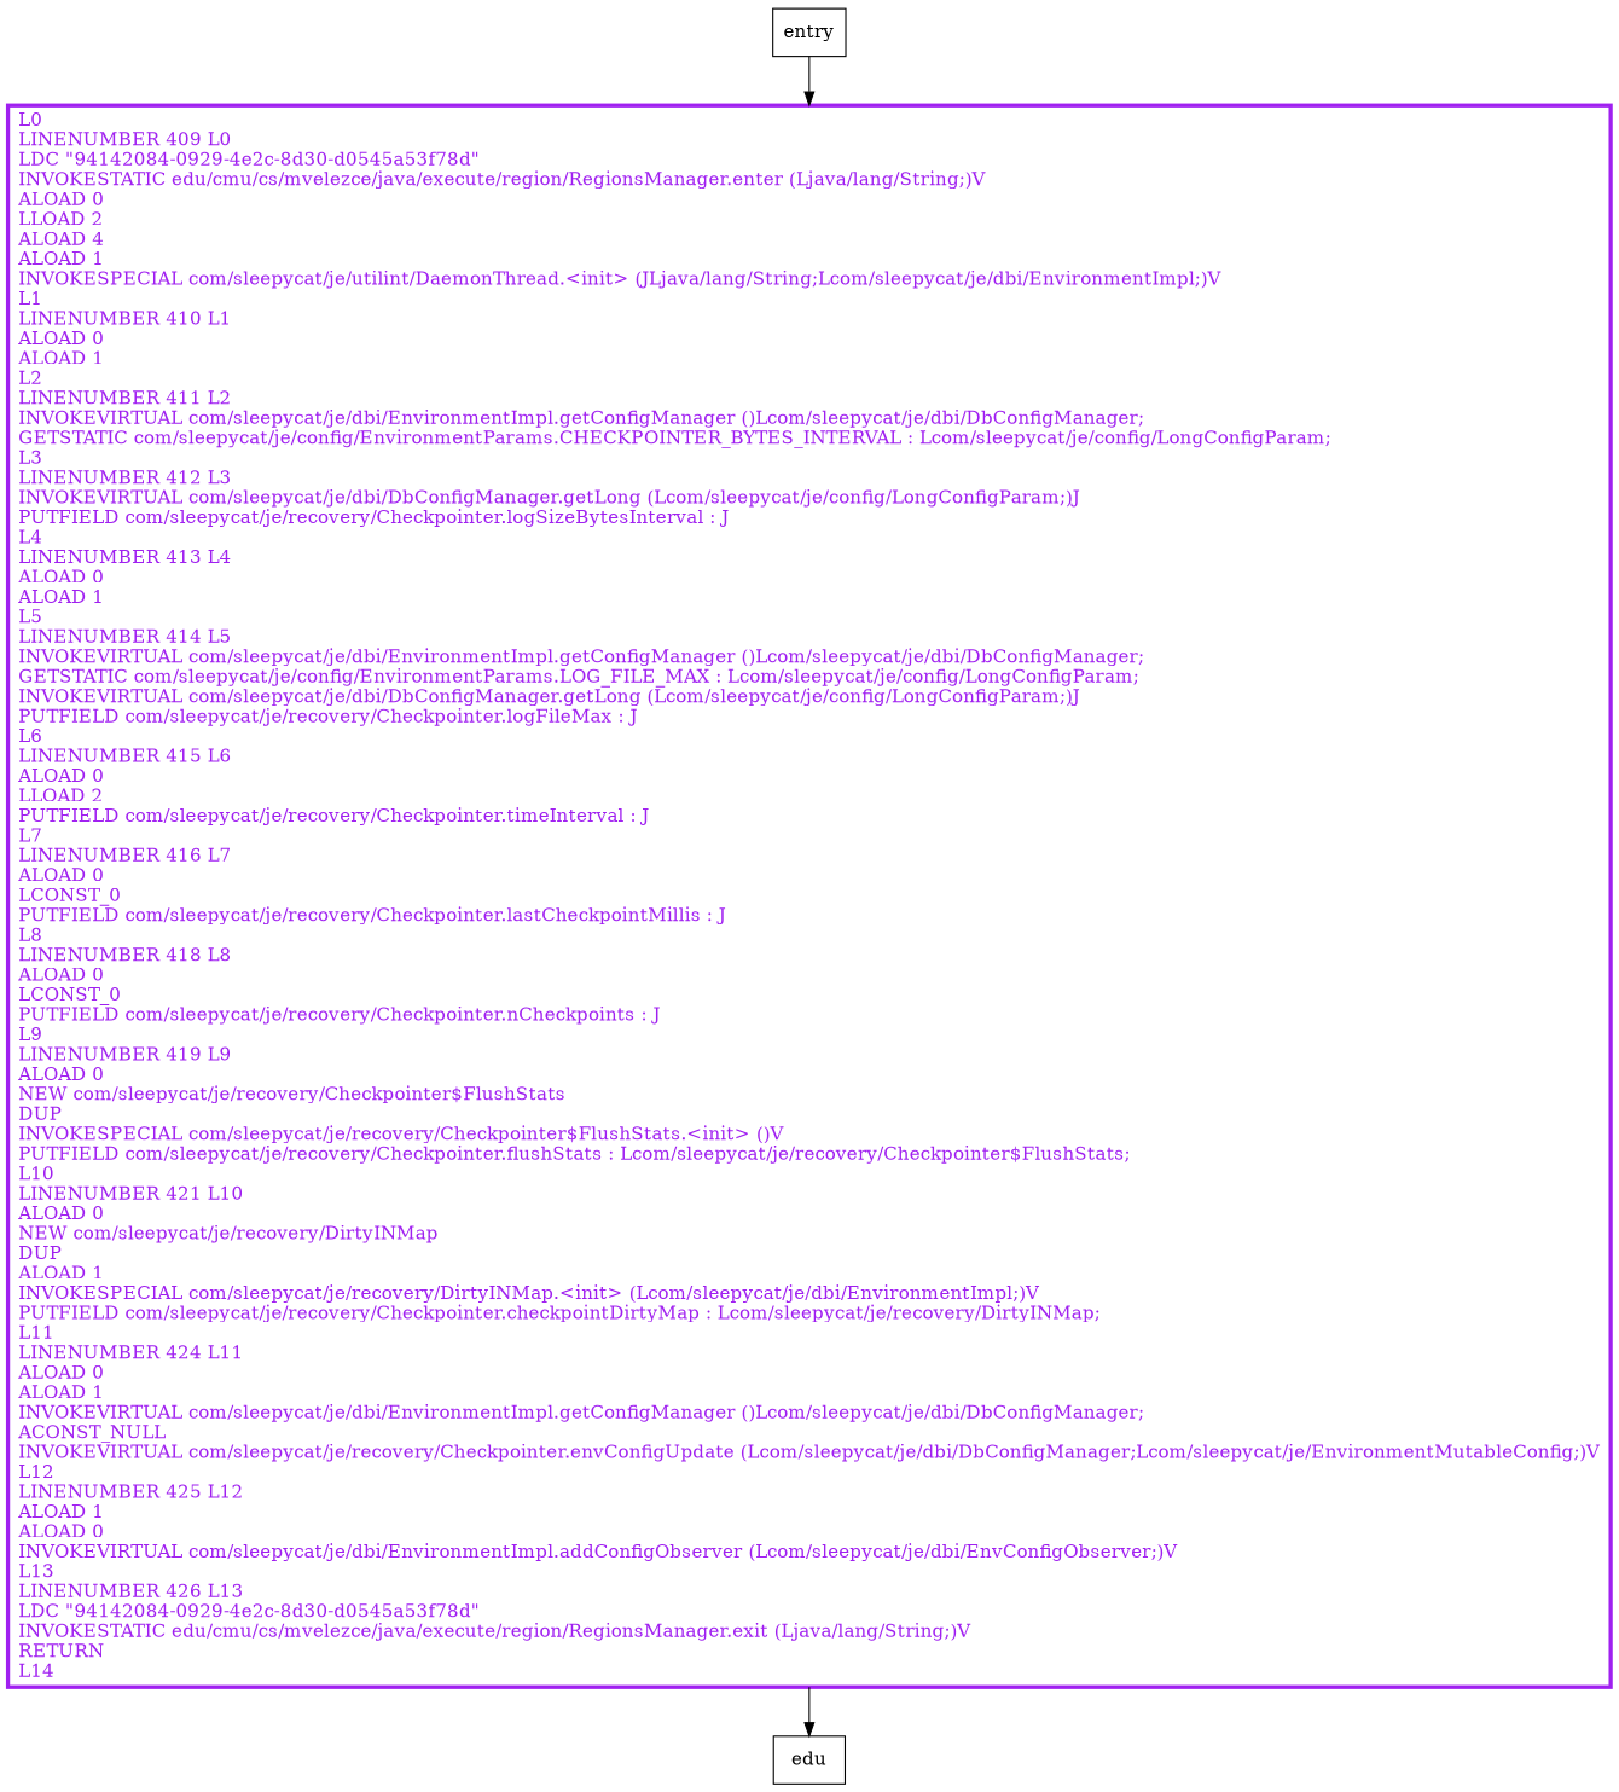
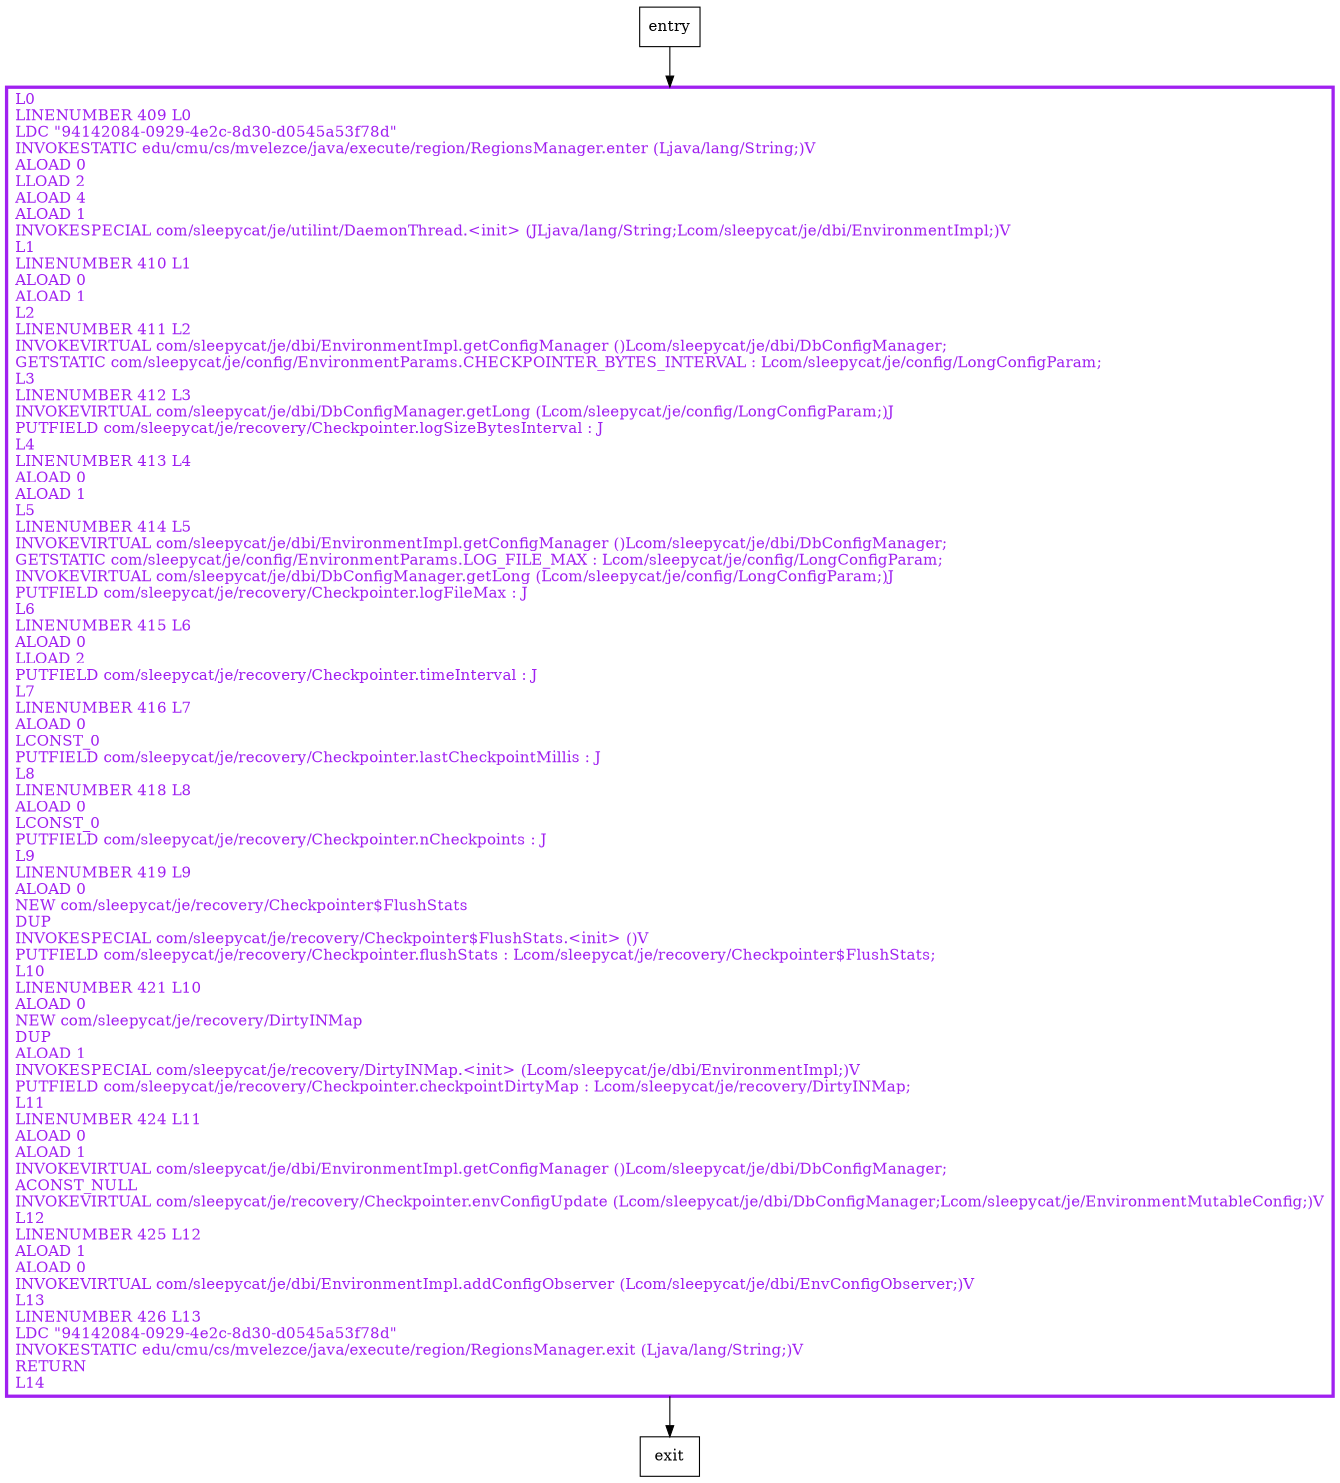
  digraph {
    node [shape=record]
    n1 [color=purple fontcolor=purple label="L0\lLINENUMBER 409 L0\lLDC \"94142084-0929-4e2c-8d30-d0545a53f78d\"\lINVOKESTATIC edu/cmu/cs/mvelezce/java/execute/region/RegionsManager.enter (Ljava/lang/String;)V\lALOAD 0\lLLOAD 2\lALOAD 4\lALOAD 1\lINVOKESPECIAL com/sleepycat/je/utilint/DaemonThread.\<init\> (JLjava/lang/String;Lcom/sleepycat/je/dbi/EnvironmentImpl;)V\lL1\lLINENUMBER 410 L1\lALOAD 0\lALOAD 1\lL2\lLINENUMBER 411 L2\lINVOKEVIRTUAL com/sleepycat/je/dbi/EnvironmentImpl.getConfigManager ()Lcom/sleepycat/je/dbi/DbConfigManager;\lGETSTATIC com/sleepycat/je/config/EnvironmentParams.CHECKPOINTER_BYTES_INTERVAL : Lcom/sleepycat/je/config/LongConfigParam;\lL3\lLINENUMBER 412 L3\lINVOKEVIRTUAL com/sleepycat/je/dbi/DbConfigManager.getLong (Lcom/sleepycat/je/config/LongConfigParam;)J\lPUTFIELD com/sleepycat/je/recovery/Checkpointer.logSizeBytesInterval : J\lL4\lLINENUMBER 413 L4\lALOAD 0\lALOAD 1\lL5\lLINENUMBER 414 L5\lINVOKEVIRTUAL com/sleepycat/je/dbi/EnvironmentImpl.getConfigManager ()Lcom/sleepycat/je/dbi/DbConfigManager;\lGETSTATIC com/sleepycat/je/config/EnvironmentParams.LOG_FILE_MAX : Lcom/sleepycat/je/config/LongConfigParam;\lINVOKEVIRTUAL com/sleepycat/je/dbi/DbConfigManager.getLong (Lcom/sleepycat/je/config/LongConfigParam;)J\lPUTFIELD com/sleepycat/je/recovery/Checkpointer.logFileMax : J\lL6\lLINENUMBER 415 L6\lALOAD 0\lLLOAD 2\lPUTFIELD com/sleepycat/je/recovery/Checkpointer.timeInterval : J\lL7\lLINENUMBER 416 L7\lALOAD 0\lLCONST_0\lPUTFIELD com/sleepycat/je/recovery/Checkpointer.lastCheckpointMillis : J\lL8\lLINENUMBER 418 L8\lALOAD 0\lLCONST_0\lPUTFIELD com/sleepycat/je/recovery/Checkpointer.nCheckpoints : J\lL9\lLINENUMBER 419 L9\lALOAD 0\lNEW com/sleepycat/je/recovery/Checkpointer$FlushStats\lDUP\lINVOKESPECIAL com/sleepycat/je/recovery/Checkpointer$FlushStats.\<init\> ()V\lPUTFIELD com/sleepycat/je/recovery/Checkpointer.flushStats : Lcom/sleepycat/je/recovery/Checkpointer$FlushStats;\lL10\lLINENUMBER 421 L10\lALOAD 0\lNEW com/sleepycat/je/recovery/DirtyINMap\lDUP\lALOAD 1\lINVOKESPECIAL com/sleepycat/je/recovery/DirtyINMap.\<init\> (Lcom/sleepycat/je/dbi/EnvironmentImpl;)V\lPUTFIELD com/sleepycat/je/recovery/Checkpointer.checkpointDirtyMap : Lcom/sleepycat/je/recovery/DirtyINMap;\lL11\lLINENUMBER 424 L11\lALOAD 0\lALOAD 1\lINVOKEVIRTUAL com/sleepycat/je/dbi/EnvironmentImpl.getConfigManager ()Lcom/sleepycat/je/dbi/DbConfigManager;\lACONST_NULL\lINVOKEVIRTUAL com/sleepycat/je/recovery/Checkpointer.envConfigUpdate (Lcom/sleepycat/je/dbi/DbConfigManager;Lcom/sleepycat/je/EnvironmentMutableConfig;)V\lL12\lLINENUMBER 425 L12\lALOAD 1\lALOAD 0\lINVOKEVIRTUAL com/sleepycat/je/dbi/EnvironmentImpl.addConfigObserver (Lcom/sleepycat/je/dbi/EnvConfigObserver;)V\lL13\lLINENUMBER 426 L13\lLDC \"94142084-0929-4e2c-8d30-d0545a53f78d\"\lINVOKESTATIC edu/cmu/cs/mvelezce/java/execute/region/RegionsManager.exit (Ljava/lang/String;)V\lRETURN\lL14\l" penwidth=3]
-   exit [label=edu]
+   exit
    entry
    n1 -> exit
    entry -> n1
  }
